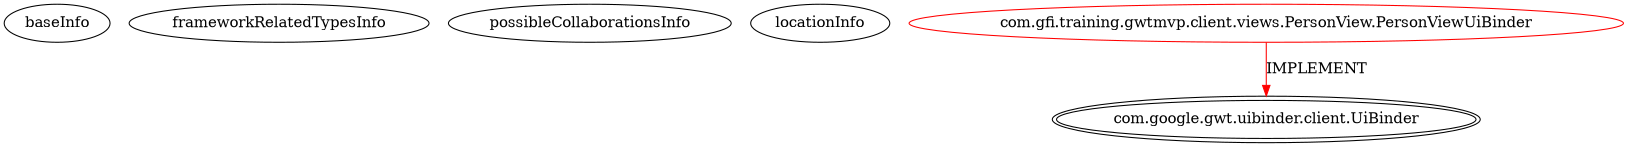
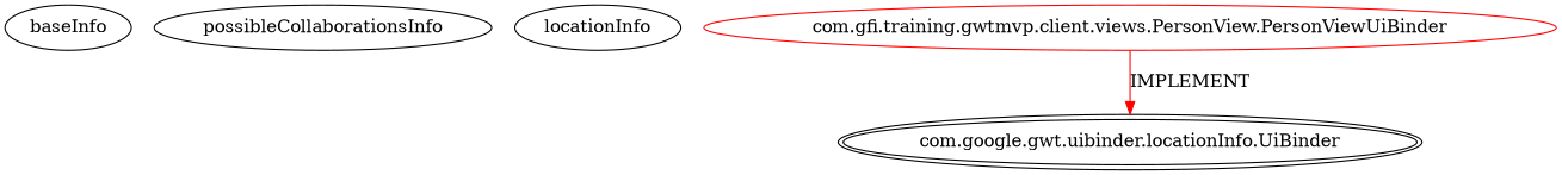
  digraph {
    baseInfo [category=extension_graph graphId=1335 isAnonymous=false possibleRelation=false]
-   frameworkRelatedTypesInfo [0="com.google.gwt.uibinder.client.UiBinder"]
    possibleCollaborationsInfo
    locationInfo [contextSignature=PersonViewUiBinder filePath="/gdks-GWT-MVP/GWT-MVP-master/src/com/gfi/training/gwtmvp/client/views/PersonView.java" graphId=1335 projectName="gdks-GWT-MVP"]
    n5 [color=red isFrameworkType=false label="com.gfi.training.gwtmvp.client.views.PersonView.PersonViewUiBinder" vertexType=ROOT_CLIENT_CLASS_DECLARATION]
-   n6 [isFrameworkType=true label="com.google.gwt.uibinder.client.UiBinder" peripheries=2 vertexType=FRAMEWORK_INTERFACE_TYPE]
+   n6 [isFrameworkType=true label="com.google.gwt.uibinder.locationInfo.UiBinder" peripheries=2 vertexType=FRAMEWORK_INTERFACE_TYPE]
    n5 -> n6 [color=red label=IMPLEMENT]
  }
